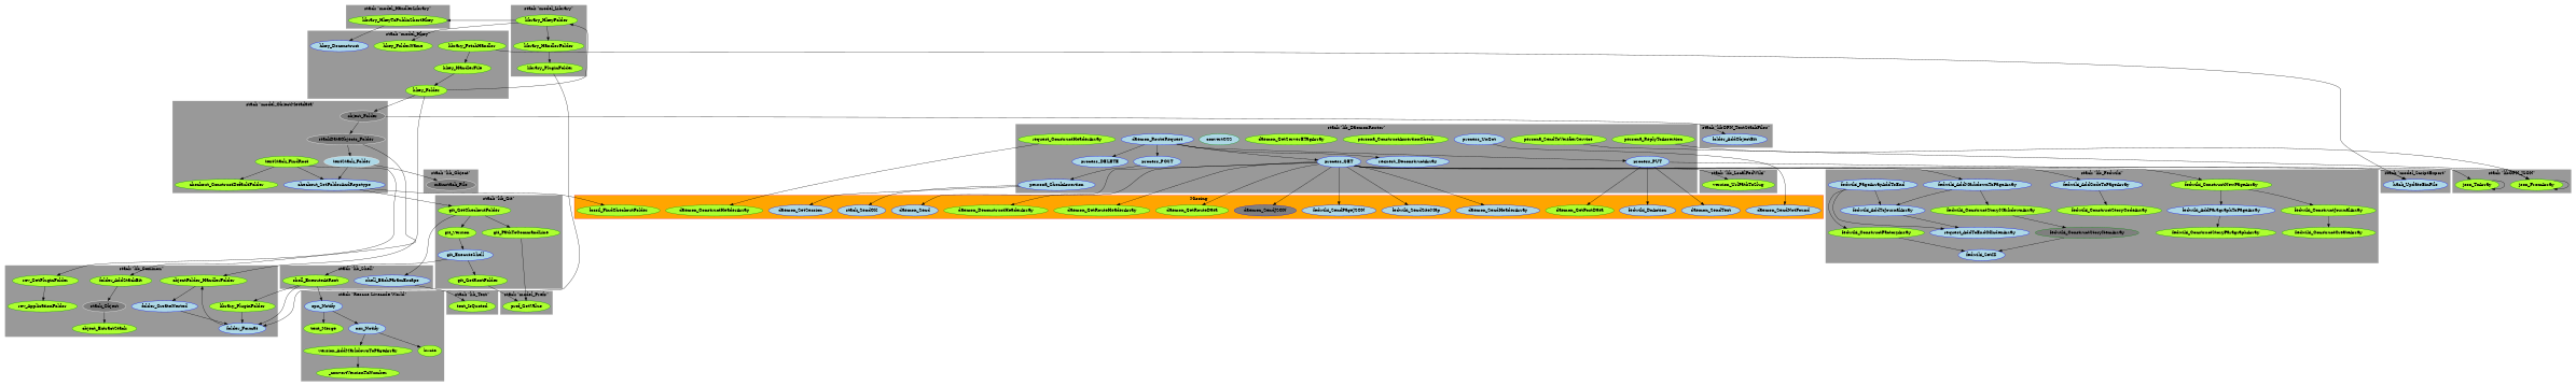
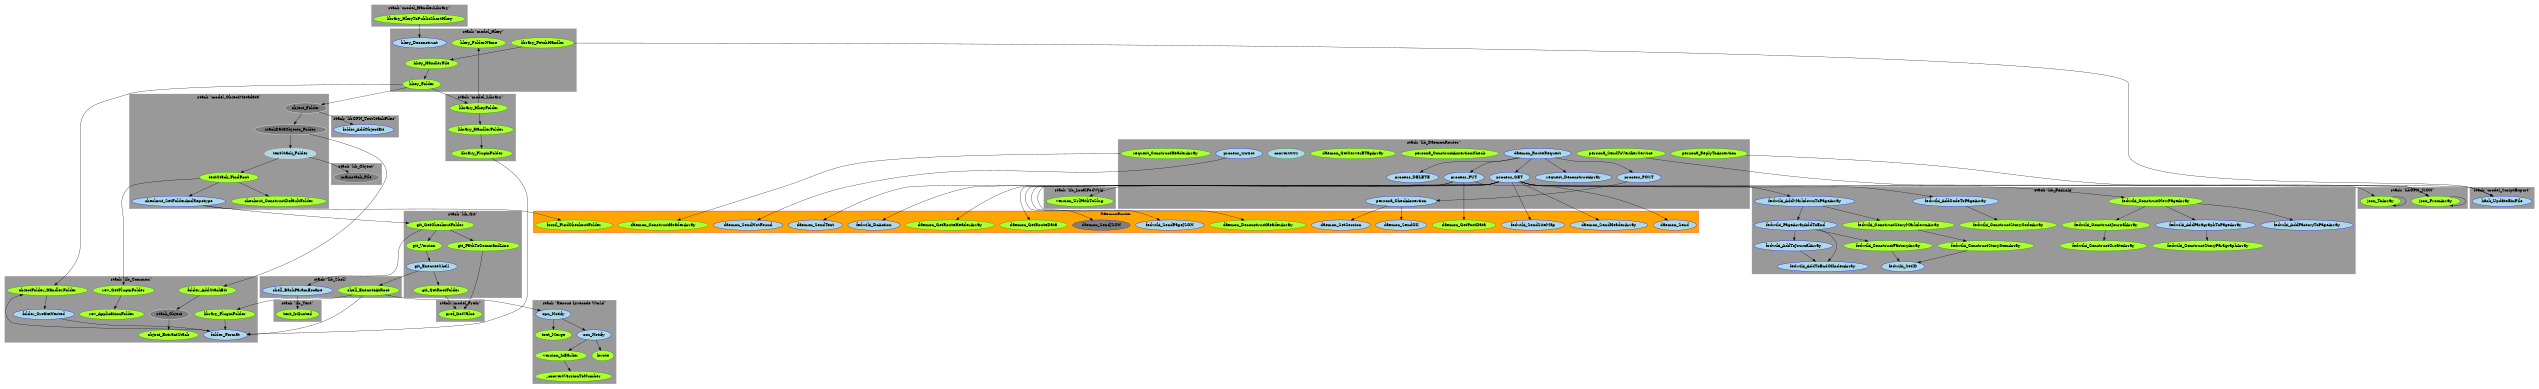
  digraph {
    clusterrank=true
    node [color=Green4 fillcolor=GreenYellow style=filled]
    n1 [color=white fillcolor=grey50 label=stack_Object]
    n2 [color=white fillcolor=grey50 label=object_Folder]
    n3 [color=white fillcolor=grey50 label=stackDataObjects_Folder]
    n4 [color=white fillcolor=grey50 label=mainstack_File]
    n5 [color=white fillcolor=LightBlue label=textStack_Folder]
    n6 [label=library_HkeyToPublicShortHkey]
    n7 [label=hkey_Folder]
    n8 [label=fedwiki_ConstructStoryMarkdownArray]
    n9 [label=daemon_GetPostData]
    n10 [label=library_FetchHandler]
    n11 [label=daemon_DeconstructHeaderArray]
    n12 [label=daemon_GetRouteHeaderArray]
    n13 [label=git_PathToCommandLine]
    n14 [label=fedwiki_ConstructCreateArray]
    n15 [label=persona_SendToVerifierService]
    n16 [label=hkey_FolderName]
    n17 [label=textStack_FindRoot]
    n18 [label=daemon_ConstructHeaderArray]
    n19 [label=shell_ExecuteAtRoot]
    n20 [label=checkout_ConstructDefaultFolder]
    n21 [label=version_UrlPathToSlug]
    n22 [label=fedwiki_ConstructStoryParagraphArray]
-   n23 [label=version_AddMarkdownToPageArray]
+   n23 [label=version_IsEarlier]
    n24 [label=fedwiki_ConstructFactoryArray]
    n25 [label=daemon_GetRouteData]
    n26 [label=git_Version]
    n27 [label=hkey_HandlerFile]
    n28 [label=fedwiki_ConstructJournalArray]
    n29 [label=json_FromArray]
    n30 [label=folder_AddStackBit]
    n31 [label=library_HkeyFolder]
    n32 [label=request_ConstructHeaderArray]
    n33 [label=library_PluginFolder]
    n34 [label=pref_GetValue]
    n35 [label=fossil_FindCheckoutFolder]
    n36 [label=_convertVersionToNumber]
    n37 [label=text_Merge]
    n38 [label=object_ExtractStack]
    n39 [label=fedwiki_ConstructNewPageArray]
    n40 [label=git_GetCheckoutFolder]
    n41 [label=text_IsQuoted]
    n42 [label=persona_ReplyToAssertion]
    n43 [label=objectFolder_HandlerFolder]
    n44 [label=library_PluginFolder]
    n45 [label=library_HandlerFolder]
    n46 [label=kwote]
-   n47 [fillcolor=grey50 label=fedwiki_ConstructStoryItemArray]
+   n47 [label=fedwiki_ConstructStoryItemArray]
    n48 [label=rev_GetPluginFolder]
    n49 [label=json_ToArray]
    n50 [label=git_GetRootFolder]
    n51 [label=persona_ConstructAssertionCheck]
    n52 [label=rev_ApplicationFolder]
    n53 [label=daemon_GetServerETagArray]
    n54 [label=fedwiki_ConstructStoryCodeArray]
    n55 [color=Blue fillcolor=LightBlue label=folder_Format]
    n56 [color=Blue fillcolor=LightBlue label=persona_CheckAssertion]
    n57 [color=Blue fillcolor=LightBlue label=folder_AddObjectBit]
-   n58 [color=Blue fillcolor=LightBlue label=stack_SendOK]
+   n58 [color=Blue fillcolor=LightBlue label=daemon_SendOK]
    n59 [color=Blue fillcolor=LightBlue label=fedwiki_DoAction]
    n60 [color=Blue fillcolor=LightBlue label=daemon_SendNotFound]
    n61 [color=Blue fillcolor=LightBlue label=opn_Notify]
    n62 [color=Blue fillcolor=LightBlue label=process_DELETE]
    n63 [color=Blue fillcolor=LightBlue label=osx_Notify]
    n64 [color=Blue fillcolor=grey50 label=daemon_SendJSON]
    n65 [color=Blue fillcolor=LightBlue label=fedwiki_AddCodeToPageArray]
    n66 [color=Blue fillcolor=LightBlue label=daemon_SetSession]
    n67 [fillcolor=LightBlue label=convertCSS]
    n68 [color=Blue fillcolor=LightBlue label=folder_CreateNested]
    n69 [color=Blue fillcolor=LightBlue label=fedwiki_SetID]
    n70 [color=Blue fillcolor=LightBlue label=daemon_SendText]
    n71 [color=Blue fillcolor=LightBlue label=hack_UpdateBinFile]
    n72 [color=Blue fillcolor=LightBlue label=fedwiki_SendPageJSON]
    n73 [color=Blue fillcolor=LightBlue label=process_GET]
    n74 [color=Blue fillcolor=LightBlue label=hkey_Deconstruct]
    n75 [color=Blue fillcolor=LightBlue label=fedwiki_SendSiteMap]
    n76 [color=Blue fillcolor=LightBlue label=fedwiki_AddParagraphToPageArray]
    n77 [color=Blue fillcolor=LightBlue label=git_ExecuteShell]
    n78 [color=Blue fillcolor=LightBlue label=daemon_SendHeaderArray]
    n79 [color=Blue fillcolor=LightBlue label=shell_BashParamEscape]
    n80 [color=Blue fillcolor=LightBlue label=process_PUT]
-   n81 [color=Blue fillcolor=LightBlue label=request_AddToEndOfIndexArray]
+   n81 [color=Blue fillcolor=LightBlue label=fedwiki_AddToEndOfIndexArray]
    n82 [color=Blue fillcolor=LightBlue label=checkout_SetFolderAndRepotype]
+   n83 [color=Blue fillcolor=LightBlue label=fedwiki_AddFactoryToPageArray]
    n84 [color=Blue fillcolor=LightBlue label=fedwiki_PageArrayAddToEnd]
    n85 [color=Blue fillcolor=LightBlue label=daemon_Send]
    n86 [color=Blue fillcolor=LightBlue label=process_UnGot]
    n87 [color=Blue fillcolor=LightBlue label=daemon_RouteRequest]
    n88 [color=Blue fillcolor=LightBlue label=fedwiki_AddMarkdownToPageArray]
    n89 [color=Blue fillcolor=LightBlue label=request_DeconstructArray]
    n90 [color=Blue fillcolor=LightBlue label=fedwiki_AddToJournalArray]
    n91 [color=Blue fillcolor=LightBlue label=process_POST]
    subgraph sub_1 {
      n1
      n2
      n3
      n4
      n5
    }
    subgraph sub_2 {
      n6
      n7
      n8
      n9
      n10
      n11
      n12
      n13
      n14
      n15
      n16
      n17
      n18
      n19
      n20
      n21
      n22
      n23
      n24
      n25
      n26
      n27
      n28
      n29
      n30
      n31
      n32
      n33
      n34
      n35
      n36
      n37
      n38
      n39
      n40
      n41
      n42
      n43
      n44
      n45
      n46
      n47
      n48
      n49
      n50
      n51
      n52
      n53
      n54
    }
    subgraph sub_3 {
      n55
      n56
      n57
      n58
      n59
      n60
      n61
      n62
      n63
      n64
      n65
      n66
      n67
      n68
      n69
      n70
      n71
      n72
      n73
      n74
      n75
      n76
      n77
      n78
      n79
      n80
      n81
      n82
+     n83
      n84
      n85
      n86
      n87
      n88
      n89
      n90
      n91
    }
    subgraph cluster_4 {
      color=red
      fillcolor=orange
-     label=Missing
+     label=DaemonRouter
      style=filled
      n9
      n11
      n12
      n18
      n25
      n35
      n58
      n59
      n60
      n64
      n66
      n70
      n72
      n75
      n78
      n85
    }
    subgraph cluster_5 {
      color=grey60
      fillcolor=grey60
      label="stack \"lib_Common\""
      style=filled
      n1
      n30
      n38
      n43
      n44
      n48
      n52
      n55
      n68
    }
    subgraph cluster_6 {
      color=grey60
      fillcolor=grey60
      label="stack \"lib_DaemonRouter\""
      style=filled
      n15
      n32
      n42
      n51
      n53
      n56
      n62
      n67
      n73
      n80
      n86
      n87
      n89
      n91
    }
    subgraph cluster_7 {
      color=grey60
      fillcolor=grey60
      label="stack \"lib_Fedwiki\""
      style=filled
      n8
      n14
      n22
      n24
      n28
      n39
      n47
      n54
      n65
      n69
      n76
      n81
+     n83
      n84
      n88
      n90
    }
    subgraph cluster_8 {
      color=grey60
      fillcolor=grey60
      label="stack \"lib_Git\""
      style=filled
      n13
      n26
      n40
      n50
      n77
    }
    subgraph cluster_9 {
      color=grey60
      fillcolor=grey60
      label="stack \"lib_LocalFedWiki\""
      style=filled
      n21
    }
    subgraph cluster_10 {
      color=grey60
      fillcolor=grey60
      label="stack \"lib_Object\""
      style=filled
      n4
    }
    subgraph cluster_11 {
      color=grey60
      fillcolor=grey60
      label="stack \"lib_Shell\""
      style=filled
      n19
      n79
    }
    subgraph cluster_12 {
      color=grey60
      fillcolor=grey60
      label="stack \"lib_Text\""
      style=filled
      n41
    }
    subgraph cluster_13 {
      color=grey60
      fillcolor=grey60
      label="stack \"libOPN_JSON\""
      style=filled
      n29
      n49
    }
    subgraph cluster_14 {
      color=grey60
      fillcolor=grey60
      label="stack \"libOPN_TextStackFiles\""
      style=filled
      n57
    }
    subgraph cluster_15 {
      color=grey60
      fillcolor=grey60
      label="stack \"model_HandlerLibrary\""
      style=filled
      n6
    }
    subgraph cluster_16 {
      color=grey60
      fillcolor=grey60
      label="stack \"model_Hkey\""
      style=filled
      n7
      n10
      n16
      n27
      n74
    }
    subgraph cluster_17 {
      color=grey60
      fillcolor=grey60
      label="stack \"model_Library\""
      style=filled
      n31
      n33
      n45
    }
    subgraph cluster_18 {
      color=grey60
      fillcolor=grey60
      label="stack \"model_ObjectMetadata\""
      style=filled
      n2
      n3
      n5
      n17
      n20
      n82
    }
    subgraph cluster_19 {
      color=grey60
      fillcolor=grey60
      label="stack \"model_Prefs\""
      style=filled
      n34
    }
    subgraph cluster_20 {
      color=grey60
      fillcolor=grey60
      label="stack \"model_ScriptExport\""
      style=filled
      n71
    }
    subgraph cluster_21 {
      color=grey60
      fillcolor=grey60
      label="stack \"Rescue Livecode World\""
      style=filled
      n23
      n36
      n37
      n46
      n61
      n63
    }
    n1 -> n38
    n2 -> n3
    n2 -> n57
    n3 -> n5
    n3 -> n30
    n5 -> n4
-   n5 -> n82
+   n5 -> n17
    n6 -> n74
    n7 -> n2
    n7 -> n31
    n7 -> n43
    n8 -> n47
    n10 -> n27
    n10 -> n71
    n13 -> n34
    n15 -> n29
    n17 -> n20
    n17 -> n48
    n17 -> n82
    n19 -> n44
    n19 -> n55
    n19 -> n61
    n23 -> n36
    n24 -> n69
    n26 -> n77
    n27 -> n7
    n28 -> n14
    n29 -> n29
    n30 -> n1
-   n31 -> n6
    n31 -> n16
    n31 -> n45
    n32 -> n18
    n33 -> n55
    n39 -> n28
    n39 -> n76
+   n39 -> n83
    n40 -> n13
    n40 -> n26
    n40 -> n79
    n42 -> n29
    n43 -> n68
    n44 -> n55
    n45 -> n33
    n47 -> n69
    n48 -> n52
    n49 -> n49
    n50 -> n34
    n55 -> n43
    n56 -> n58
    n56 -> n66
    n61 -> n37
    n61 -> n63
    n63 -> n23
    n63 -> n46
    n65 -> n54
    n68 -> n55
    n73 -> n11
    n73 -> n12
    n73 -> n21
    n73 -> n25
    n73 -> n39
    n73 -> n64
    n73 -> n65
    n73 -> n71
    n73 -> n72
    n73 -> n75
    n73 -> n78
    n73 -> n85
    n73 -> n88
    n76 -> n22
    n77 -> n19
    n77 -> n50
    n79 -> n41
    n80 -> n9
    n80 -> n49
    n80 -> n59
    n80 -> n70
    n82 -> n35
    n82 -> n40
    n84 -> n24
    n84 -> n81
    n84 -> n90
    n86 -> n60
    n87 -> n62
    n87 -> n73
    n87 -> n80
    n87 -> n89
    n87 -> n91
    n88 -> n8
-   n88 -> n90
+   n88 -> n84
    n90 -> n81
    n91 -> n56
  }
